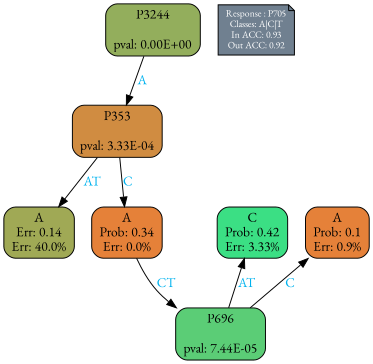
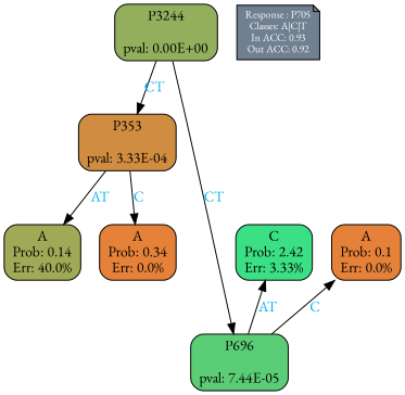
  digraph {
    fontname="EB Garamond"
    ranksep=equally
    splines=polylines
    node [color=black fillcolor="#e58139" fontname="EB Garamond" shape=box style="filled, rounded"]
    edge [fontcolor=deepskyblue2 fontname="EB Garamond"]
-   n1 [fillcolor="#a0a955" label="A\nErr: 0.14\nErr: 40.0%"]
+   n1 [fillcolor="#a0a955" label="A\nProb: 0.14\nErr: 40.0%"]
    n2 [label="A\nProb: 0.34\nErr: 0.0%"]
-   n3 [fillcolor="#3bdf84" label="C\nProb: 0.42\nErr: 3.33%"]
-   n4 [label="A\nProb: 0.1\nErr: 0.9%"]
+   n3 [fillcolor="#3bdf84" label="C\nProb: 2.42\nErr: 3.33%"]
+   n4 [label="A\nProb: 0.1\nErr: 0.0%"]
    n5 [align=left fillcolor=slategray fontcolor=white fontsize=10 label="Response : P705\nClasses: A|C|T\nIn ACC: 0.93\nOut ACC: 0.92\n" shape=note style=filled]
    n6 [fillcolor="#93ae5c" label="P3244\n\npval: 0.00E+00"]
    n7 [fillcolor="#d08c41" label="P353\n\npval: 3.33E-04"]
    n8 [fillcolor="#5bcd76" label="P696\n\npval: 7.44E-05"]
    subgraph sub_1 {
      rank=same
      n1
      n2
      n3
      n4
    }
    subgraph sub_2 {
      rank=same
      n5
      n6
    }
-   n6 -> n7 [label=A]
-   n2 -> n8 [label=CT]
+   n6 -> n7 [label=CT]
+   n6 -> n8 [label=CT]
    n7 -> n1 [label=AT]
    n7 -> n2 [label=C]
    n8 -> n3 [label=AT]
    n8 -> n4 [label=C]
  }
